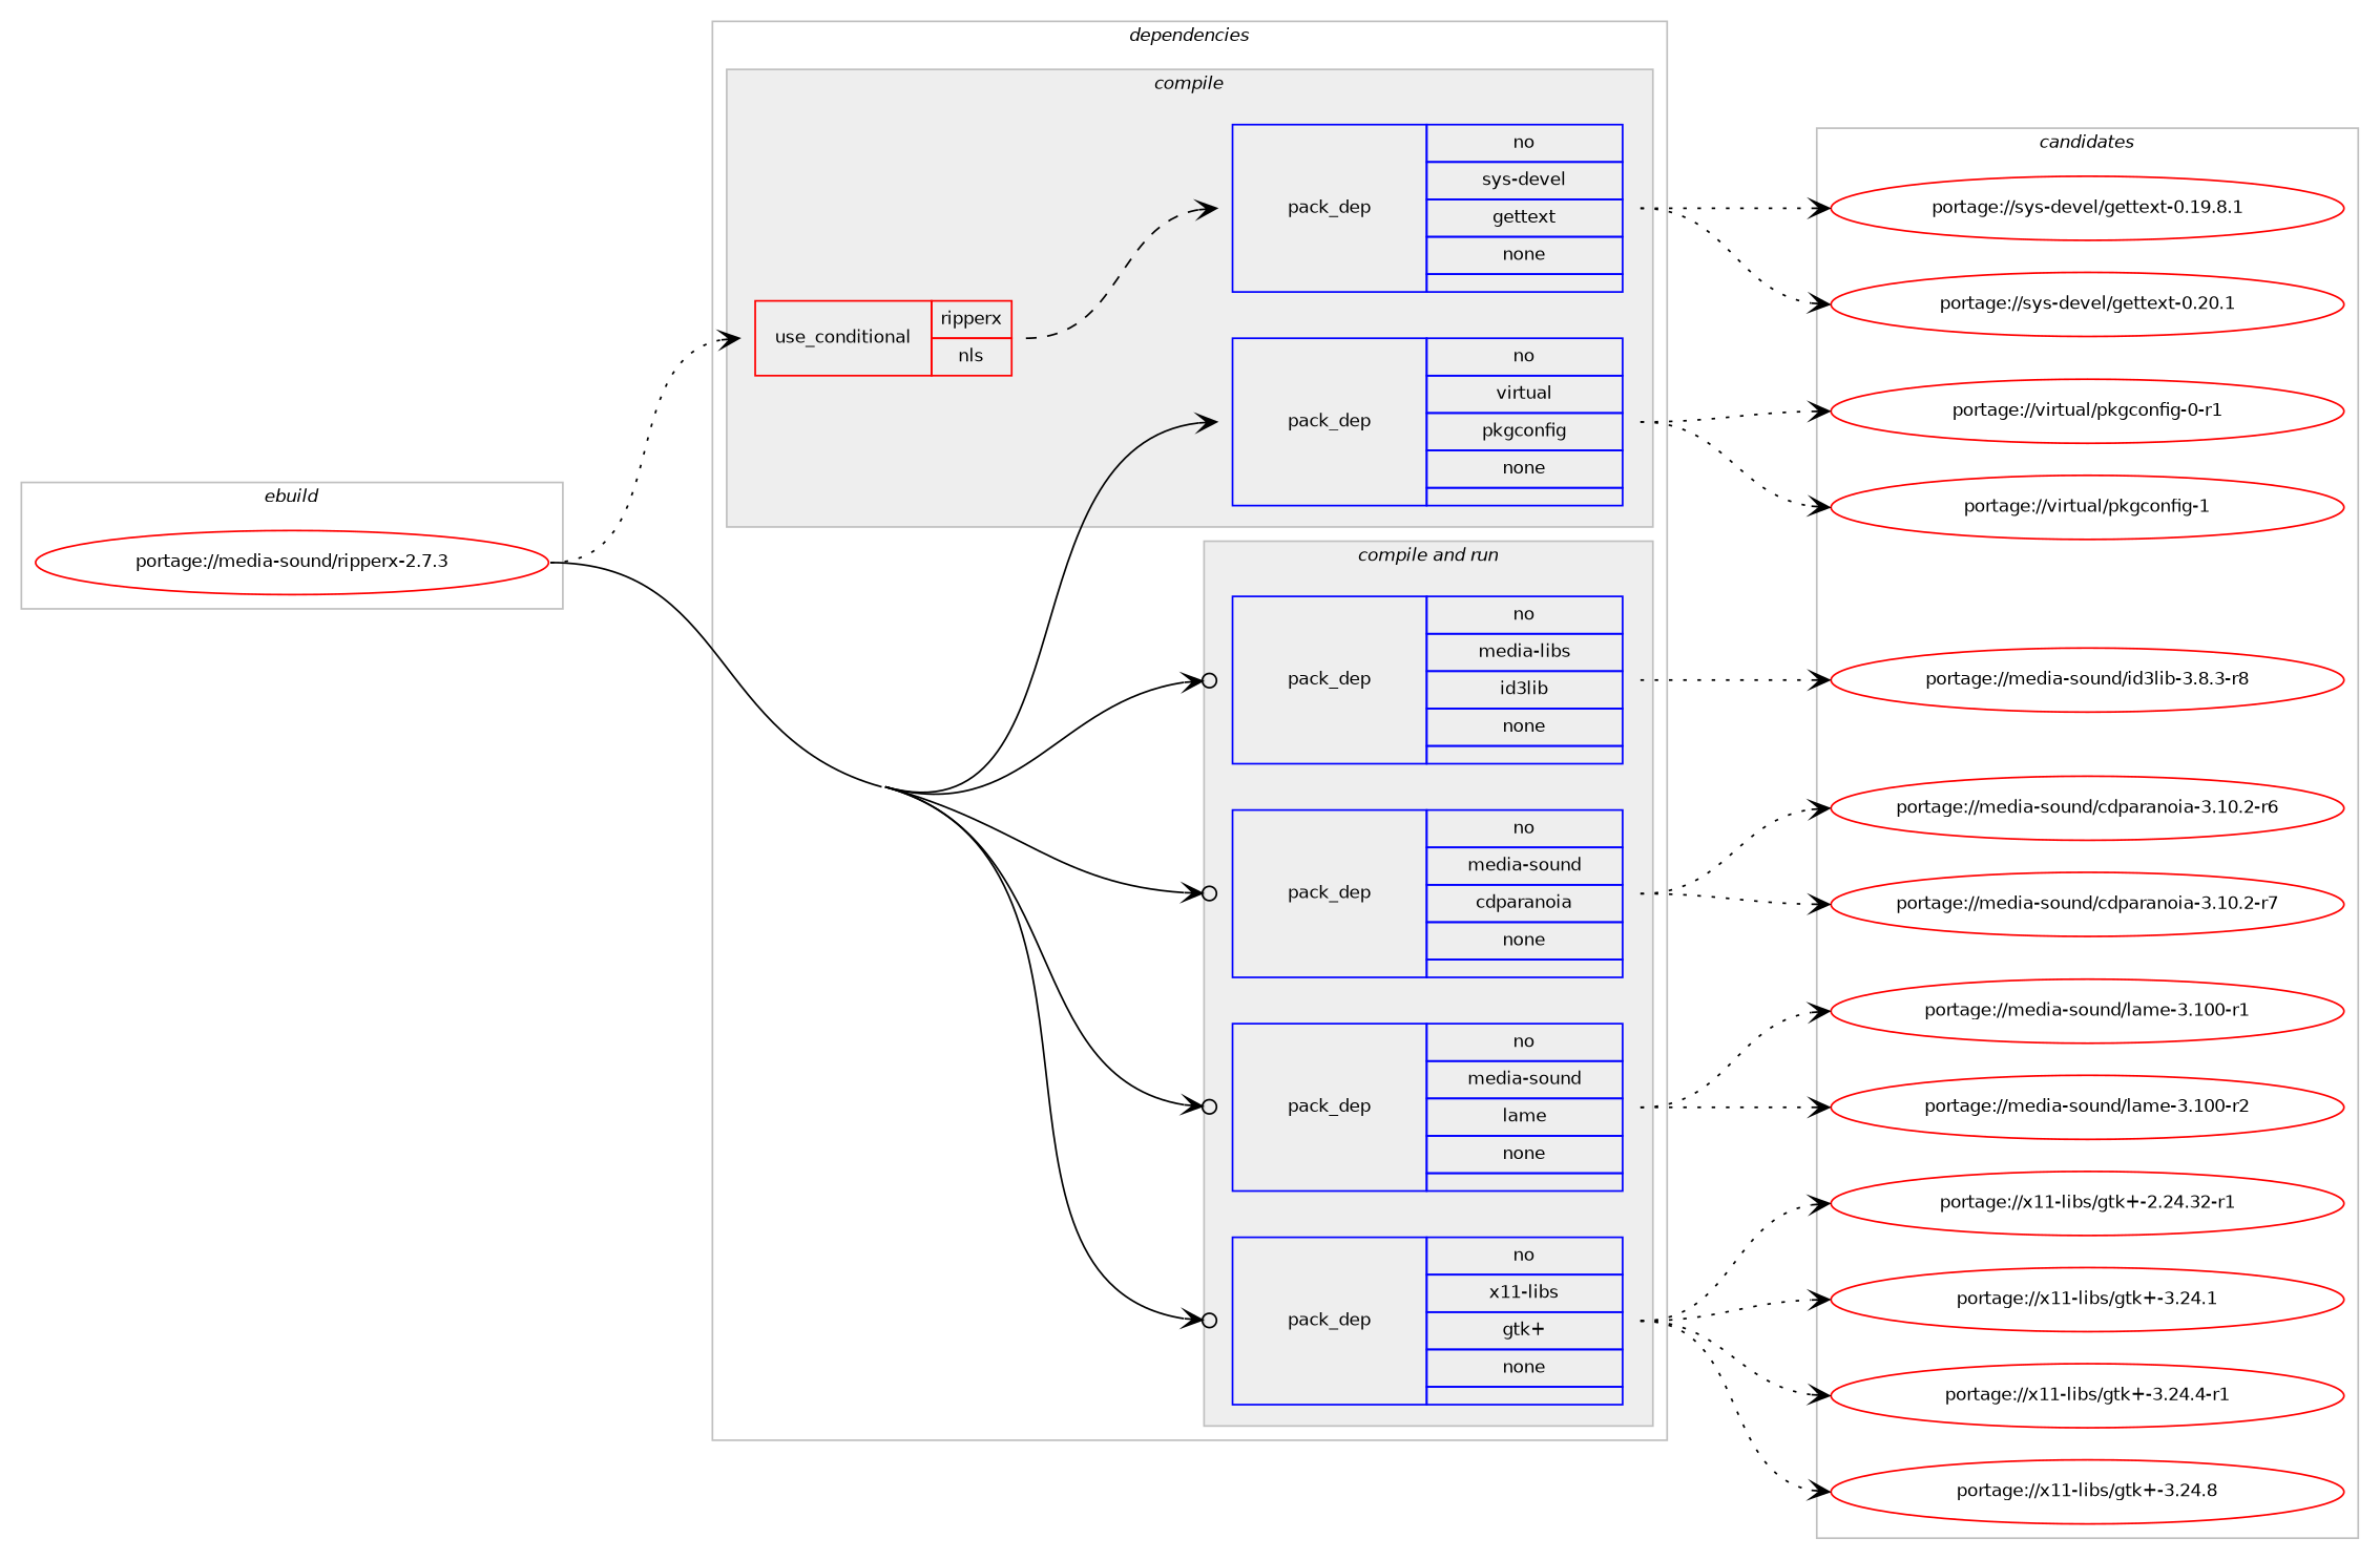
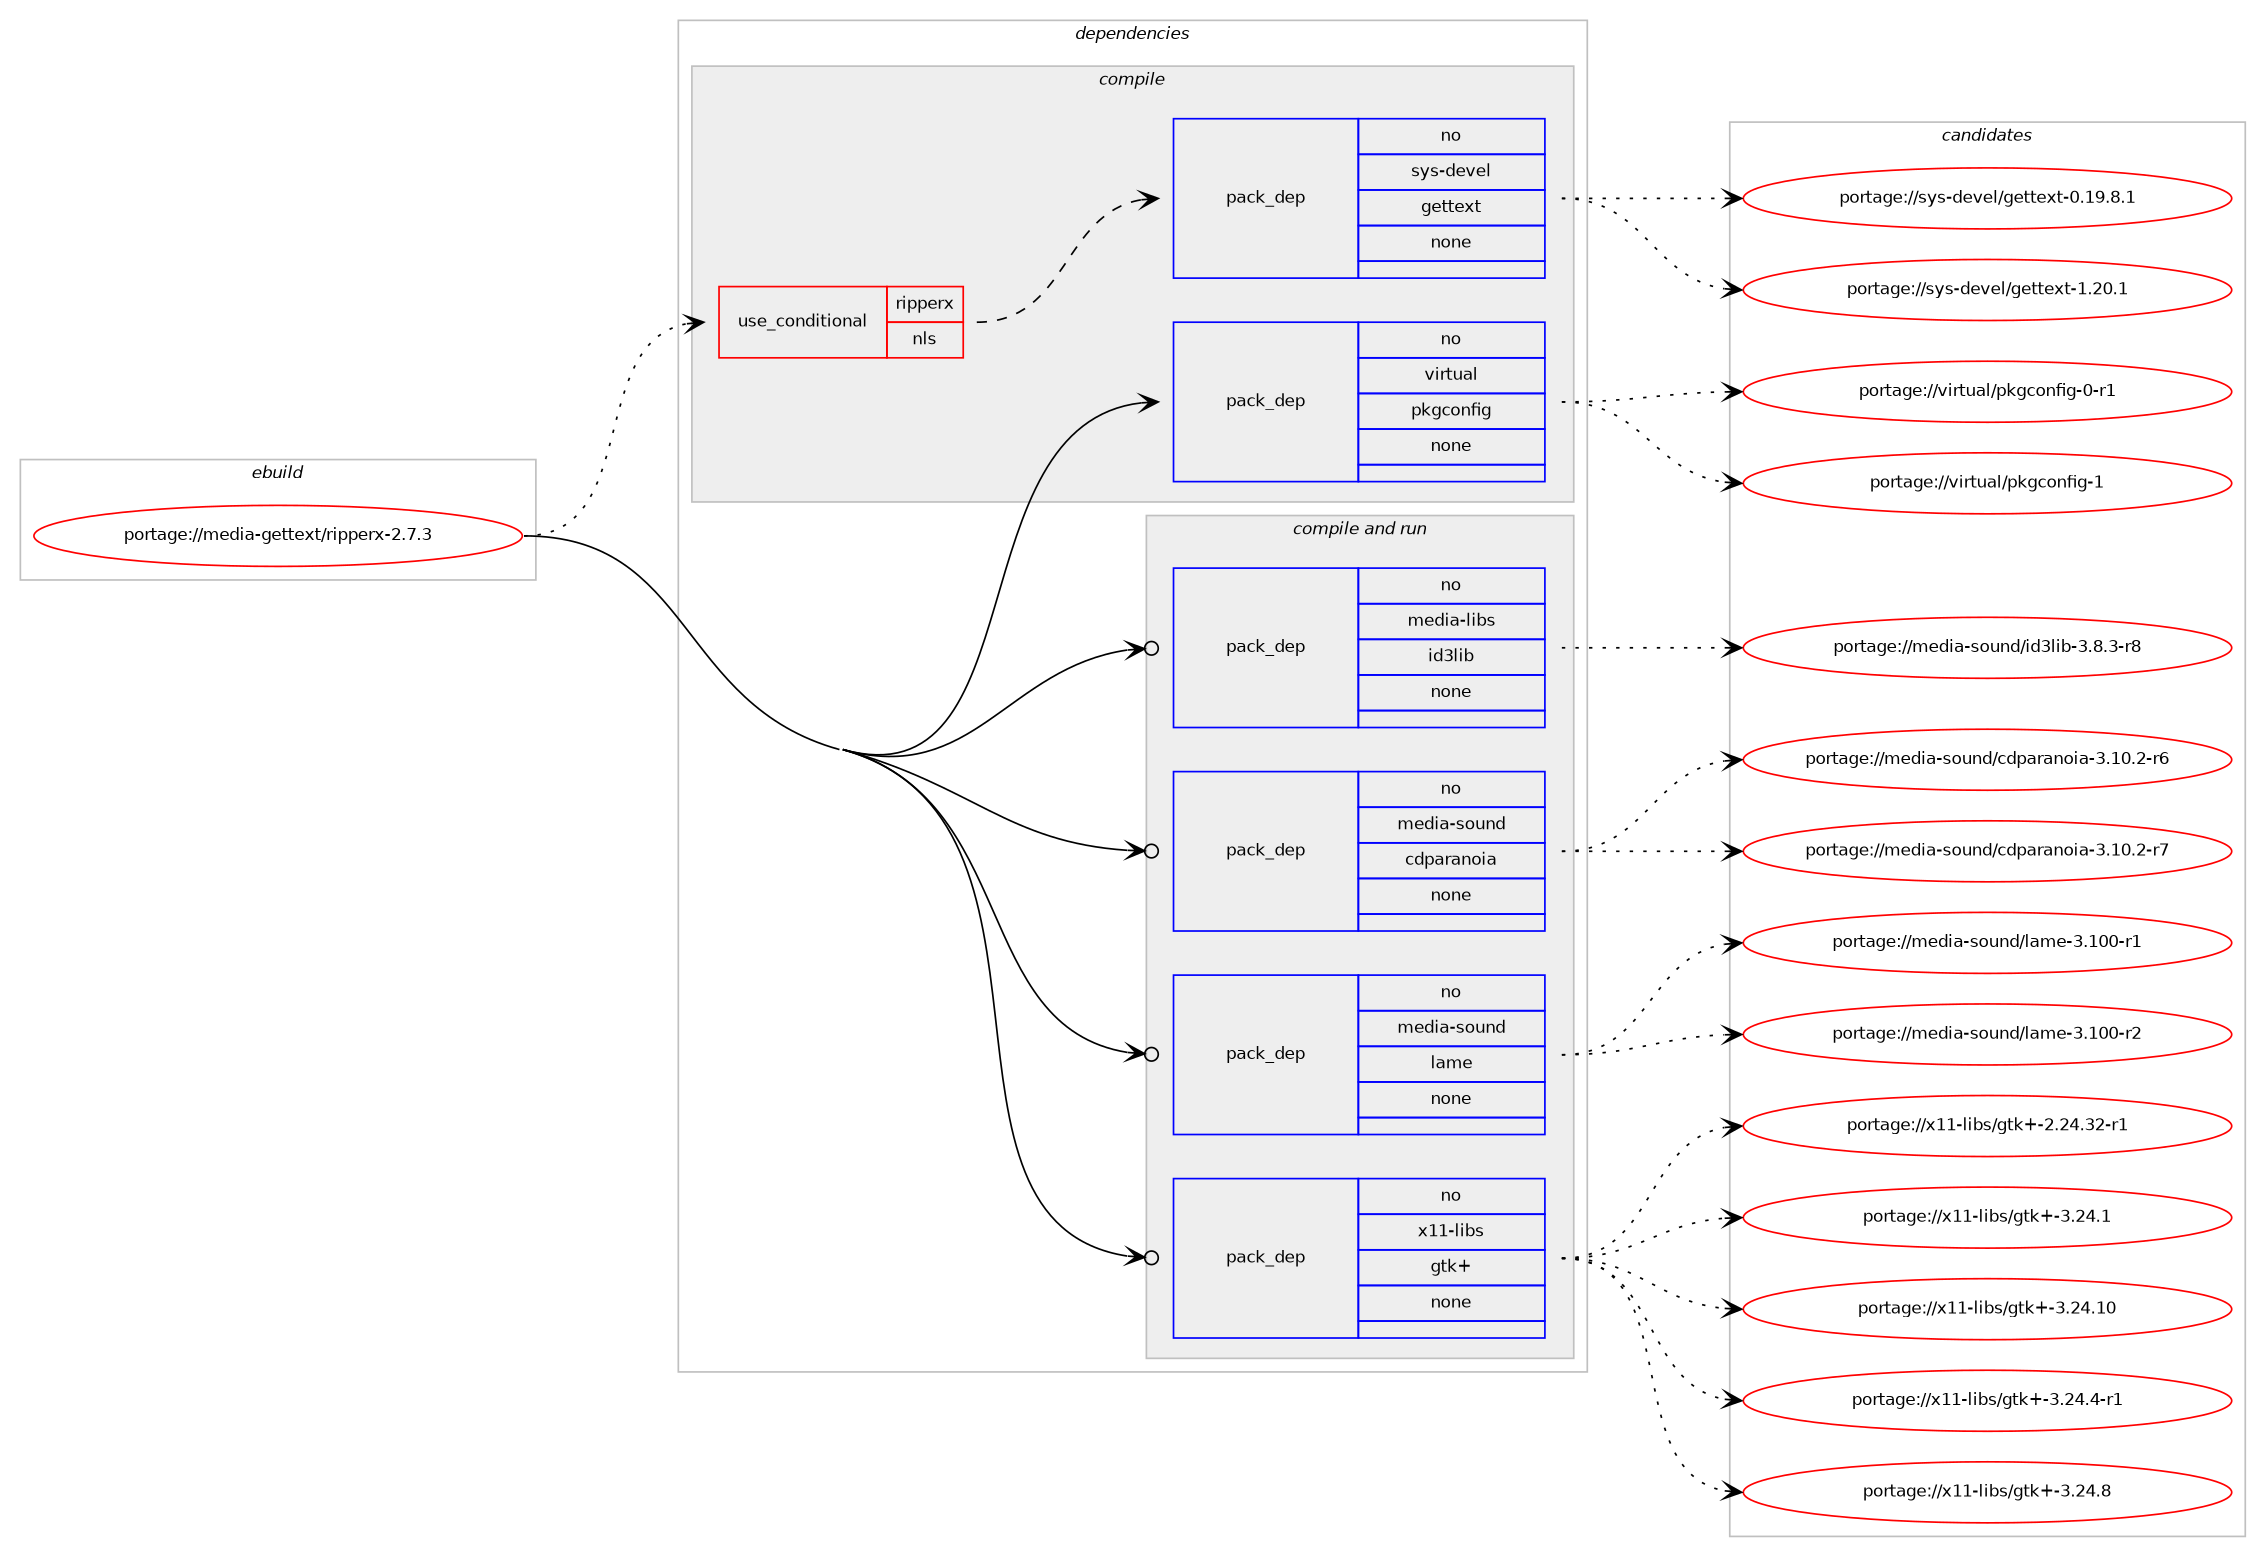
  digraph {
    compound=true
    concentrate=true
    fontname=Helvetica
    fontsize=10
    newrank=true
    rankdir=LR
    ranksep=1.5
    node [color=red fontname=Helvetica fontsize=10]
    edge [arrowhead=vee headport=w style=dotted tailport=e weight=100]
-   n1 [label="portage://media-sound/ripperx-2.7.3" width=4]
+   n1 [label="portage://media-gettext/ripperx-2.7.3" width=4]
    n2 [color=blue label=<<TABLE BORDER="0" CELLBORDER="1" CELLSPACING="0" CELLPADDING="4" WIDTH="220"><TR><TD ROWSPAN="6" CELLPADDING="30">pack_dep</TD></TR><TR><TD WIDTH="110">no</TD></TR><TR><TD>sys-devel</TD></TR><TR><TD>gettext</TD></TR><TR><TD>none</TD></TR><TR><TD></TD></TR></TABLE>> shape=none]
    n3 [label=<<TABLE BORDER="0" CELLBORDER="1" CELLSPACING="0" CELLPADDING="4"><TR><TD ROWSPAN="3" CELLPADDING="10">use_conditional</TD></TR><TR><TD>ripperx</TD></TR><TR><TD>nls</TD></TR></TABLE>> shape=none]
    n4 [color=blue label=<<TABLE BORDER="0" CELLBORDER="1" CELLSPACING="0" CELLPADDING="4" WIDTH="220"><TR><TD ROWSPAN="6" CELLPADDING="30">pack_dep</TD></TR><TR><TD WIDTH="110">no</TD></TR><TR><TD>virtual</TD></TR><TR><TD>pkgconfig</TD></TR><TR><TD>none</TD></TR><TR><TD></TD></TR></TABLE>> shape=none]
    n5 [color=blue label=<<TABLE BORDER="0" CELLBORDER="1" CELLSPACING="0" CELLPADDING="4" WIDTH="220"><TR><TD ROWSPAN="6" CELLPADDING="30">pack_dep</TD></TR><TR><TD WIDTH="110">no</TD></TR><TR><TD>media-libs</TD></TR><TR><TD>id3lib</TD></TR><TR><TD>none</TD></TR><TR><TD></TD></TR></TABLE>> shape=none]
    n6 [color=blue label=<<TABLE BORDER="0" CELLBORDER="1" CELLSPACING="0" CELLPADDING="4" WIDTH="220"><TR><TD ROWSPAN="6" CELLPADDING="30">pack_dep</TD></TR><TR><TD WIDTH="110">no</TD></TR><TR><TD>media-sound</TD></TR><TR><TD>cdparanoia</TD></TR><TR><TD>none</TD></TR><TR><TD></TD></TR></TABLE>> shape=none]
    n7 [color=blue label=<<TABLE BORDER="0" CELLBORDER="1" CELLSPACING="0" CELLPADDING="4" WIDTH="220"><TR><TD ROWSPAN="6" CELLPADDING="30">pack_dep</TD></TR><TR><TD WIDTH="110">no</TD></TR><TR><TD>media-sound</TD></TR><TR><TD>lame</TD></TR><TR><TD>none</TD></TR><TR><TD></TD></TR></TABLE>> shape=none]
    n8 [color=blue label=<<TABLE BORDER="0" CELLBORDER="1" CELLSPACING="0" CELLPADDING="4" WIDTH="220"><TR><TD ROWSPAN="6" CELLPADDING="30">pack_dep</TD></TR><TR><TD WIDTH="110">no</TD></TR><TR><TD>x11-libs</TD></TR><TR><TD>gtk+</TD></TR><TR><TD>none</TD></TR><TR><TD></TD></TR></TABLE>> shape=none]
    n9 [label="portage://sys-devel/gettext-0.19.8.1" width=4]
-   n10 [label="portage://sys-devel/gettext-0.20.1" width=4]
+   n10 [label="portage://sys-devel/gettext-1.20.1" width=4]
    n11 [label="portage://virtual/pkgconfig-0-r1" width=4]
    n12 [label="portage://virtual/pkgconfig-1" width=4]
    n13 [label="portage://media-sound/id3lib-3.8.3-r8" width=4]
    n14 [label="portage://media-sound/cdparanoia-3.10.2-r6" width=4]
    n15 [label="portage://media-sound/cdparanoia-3.10.2-r7" width=4]
    n16 [label="portage://media-sound/lame-3.100-r1" width=4]
    n17 [label="portage://media-sound/lame-3.100-r2" width=4]
    n18 [label="portage://x11-libs/gtk+-2.24.32-r1" width=4]
    n19 [label="portage://x11-libs/gtk+-3.24.1" width=4]
+   n20 [label="portage://x11-libs/gtk+-3.24.10" width=4]
    n21 [label="portage://x11-libs/gtk+-3.24.4-r1" width=4]
    n22 [label="portage://x11-libs/gtk+-3.24.8" width=4]
    subgraph cluster_1 {
      color=gray
      label=<<i>ebuild</i>>
      rank=same
      n1
    }
    subgraph cluster_2 {
      color=gray
      label=<<i>dependencies</i>>
      subgraph cluster_3 {
        color=gray
        fillcolor="#eeeeee"
        label=<<i>compile</i>>
        style=filled
        subgraph sub_4 {
          color=gray
          fillcolor="#eeeeee"
          label=<<i>compile</i>>
          style=filled
          n3
          subgraph sub_5 {
            color=gray
            fillcolor="#eeeeee"
            label=<<i>compile</i>>
            style=filled
            n2
          }
        }
        subgraph sub_6 {
          color=gray
          fillcolor="#eeeeee"
          label=<<i>compile</i>>
          style=filled
          n4
        }
      }
      subgraph cluster_7 {
        color=gray
        fillcolor="#eeeeee"
        label=<<i>compile and run</i>>
        style=filled
        subgraph sub_8 {
          color=gray
          fillcolor="#eeeeee"
          label=<<i>compile and run</i>>
          style=filled
          n5
        }
        subgraph sub_9 {
          color=gray
          fillcolor="#eeeeee"
          label=<<i>compile and run</i>>
          style=filled
          n6
        }
        subgraph sub_10 {
          color=gray
          fillcolor="#eeeeee"
          label=<<i>compile and run</i>>
          style=filled
          n7
        }
        subgraph sub_11 {
          color=gray
          fillcolor="#eeeeee"
          label=<<i>compile and run</i>>
          style=filled
          n8
        }
      }
      subgraph cluster_12 {
        color=gray
        fillcolor="#eeeeee"
        label=<<i>run</i>>
        style=filled
      }
    }
    subgraph cluster_13 {
      color=gray
      label=<<i>candidates</i>>
      rank=same
      subgraph sub_14 {
        color=black
        label=<<i>candidates</i>>
        nodesep=1
        rank=same
        n9
        n10
      }
      subgraph sub_15 {
        color=black
        label=<<i>candidates</i>>
        nodesep=1
        rank=same
        n11
        n12
      }
      subgraph sub_16 {
        color=black
        label=<<i>candidates</i>>
        nodesep=1
        rank=same
        n13
      }
      subgraph sub_17 {
        color=black
        label=<<i>candidates</i>>
        nodesep=1
        rank=same
        n14
        n15
      }
      subgraph sub_18 {
        color=black
        label=<<i>candidates</i>>
        nodesep=1
        rank=same
        n16
        n17
      }
      subgraph sub_19 {
        color=black
        label=<<i>candidates</i>>
        nodesep=1
        rank=same
        n18
        n19
+       n20
        n21
        n22
      }
    }
    n1 -> n3 [weight=20]
    n1 -> n4 [style=solid weight=20]
    n1 -> n5 [arrowhead=odotvee style=solid weight=20]
    n1 -> n6 [arrowhead=odotvee style=solid weight=20]
    n1 -> n7 [arrowhead=odotvee style=solid weight=20]
    n1 -> n8 [arrowhead=odotvee style=solid weight=20]
    n2 -> n9
    n2 -> n10
    n3 -> n2 [style=dashed weight=20]
    n4 -> n11
    n4 -> n12
    n5 -> n13
    n6 -> n14
    n6 -> n15
    n7 -> n16
    n7 -> n17
    n8 -> n18
    n8 -> n19
+   n8 -> n20
    n8 -> n21
    n8 -> n22
  }
